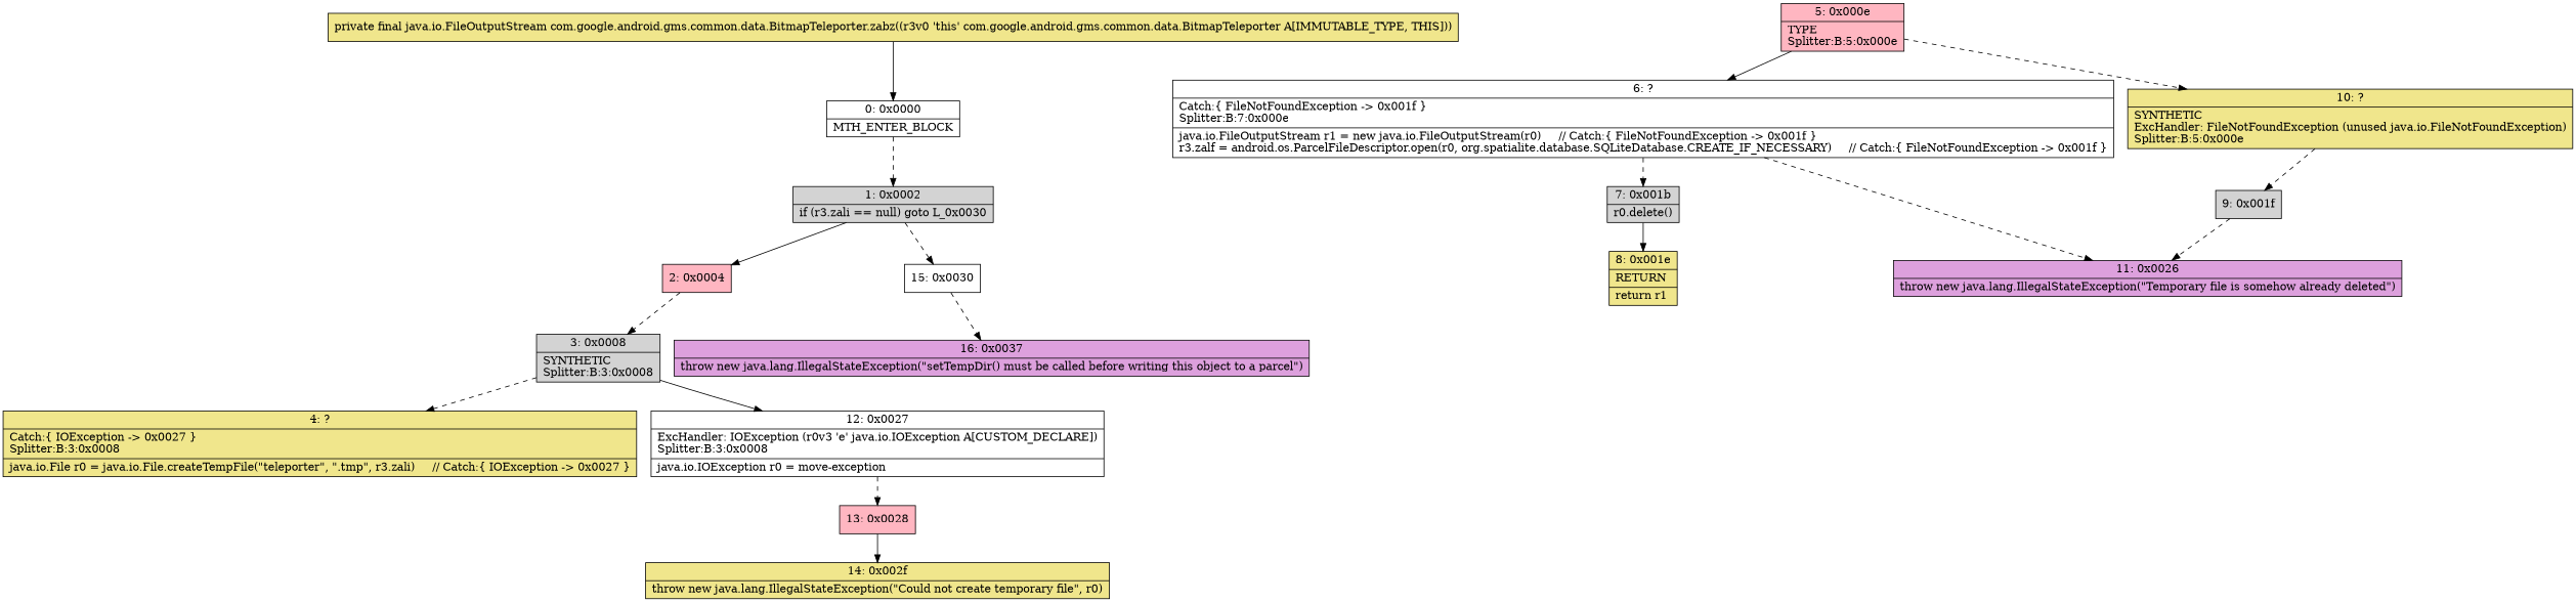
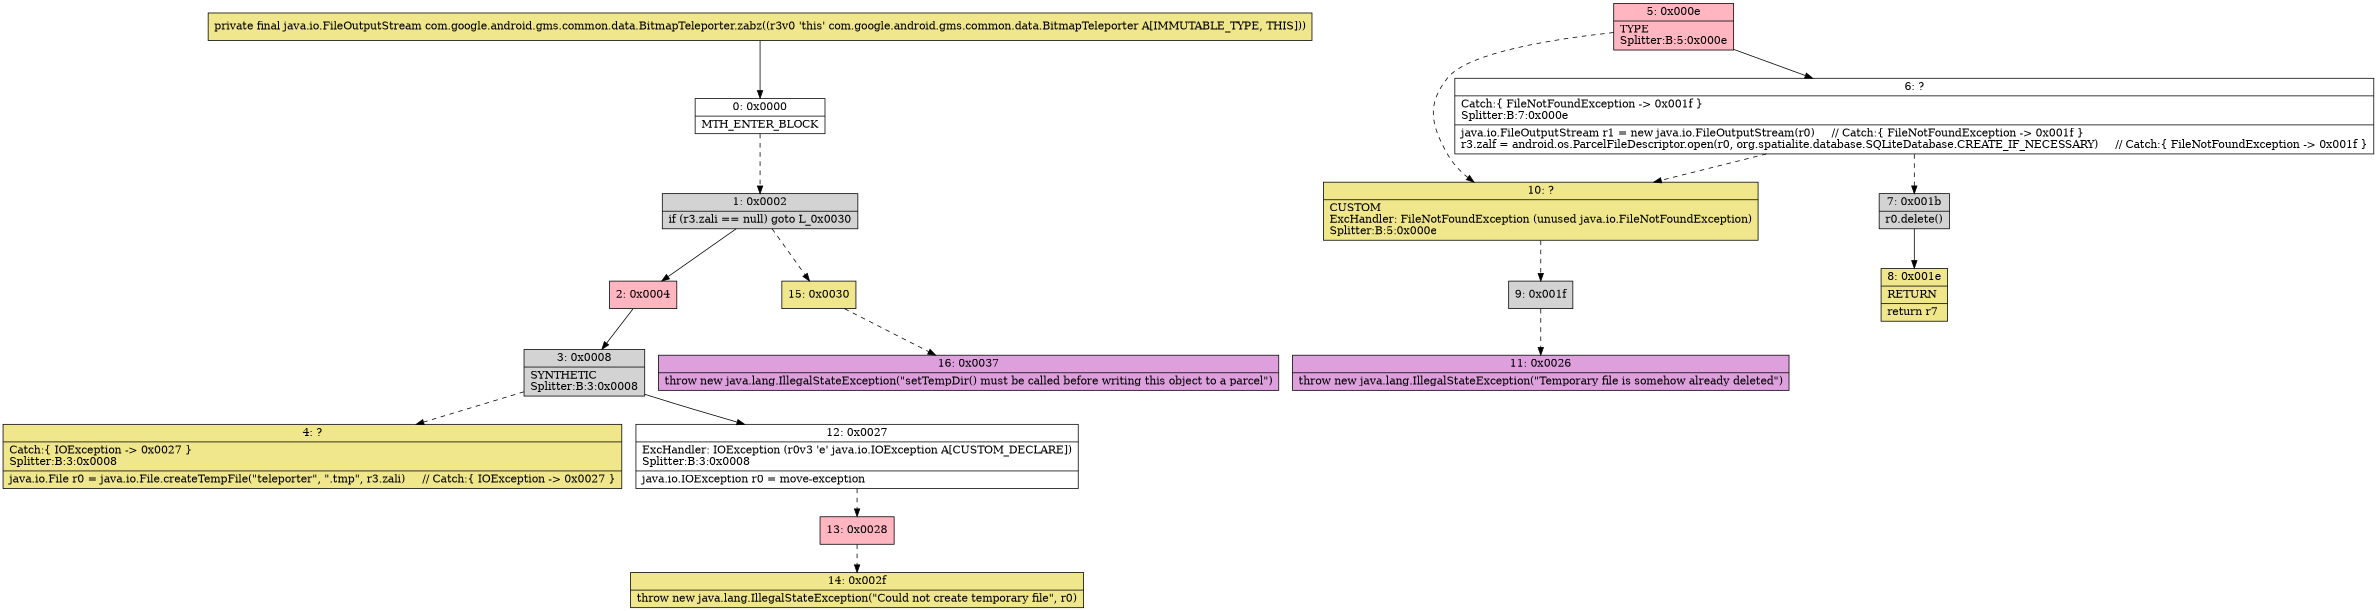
  digraph {
    node [fillcolor=khaki shape=record style=filled]
    edge [style=dashed]
    n1 [fillcolor=white label="{0\:\ 0x0000|MTH_ENTER_BLOCK\l}"]
    n2 [fillcolor=lightgrey label="{1\:\ 0x0002|if (r3.zali == null) goto L_0x0030\l}"]
    n3 [fillcolor=lightpink label="{2\:\ 0x0004}"]
-   n4 [fillcolor=white label="{15\:\ 0x0030}"]
+   n4 [label="{15\:\ 0x0030}"]
    n5 [fillcolor=lightgrey label="{3\:\ 0x0008|SYNTHETIC\lSplitter:B:3:0x0008\l}"]
    n6 [fillcolor=plum label="{16\:\ 0x0037|throw new java.lang.IllegalStateException(\"setTempDir() must be called before writing this object to a parcel\")\l}"]
    n7 [label="{4\:\ ?|Catch:\{ IOException \-\> 0x0027 \}\lSplitter:B:3:0x0008\l|java.io.File r0 = java.io.File.createTempFile(\"teleporter\", \".tmp\", r3.zali)     \/\/ Catch:\{ IOException \-\> 0x0027 \}\l}"]
    n8 [fillcolor=white label="{12\:\ 0x0027|ExcHandler: IOException (r0v3 'e' java.io.IOException A[CUSTOM_DECLARE])\lSplitter:B:3:0x0008\l|java.io.IOException r0 = move\-exception\l}"]
    n9 [fillcolor=lightpink label="{13\:\ 0x0028}"]
    n10 [fillcolor=lightpink label="{5\:\ 0x000e|TYPE\lSplitter:B:5:0x000e\l}"]
    n11 [fillcolor=white label="{6\:\ ?|Catch:\{ FileNotFoundException \-\> 0x001f \}\lSplitter:B:7:0x000e\l|java.io.FileOutputStream r1 = new java.io.FileOutputStream(r0)     \/\/ Catch:\{ FileNotFoundException \-\> 0x001f \}\lr3.zalf = android.os.ParcelFileDescriptor.open(r0, org.spatialite.database.SQLiteDatabase.CREATE_IF_NECESSARY)     \/\/ Catch:\{ FileNotFoundException \-\> 0x001f \}\l}"]
-   n12 [label="{10\:\ ?|SYNTHETIC\lExcHandler: FileNotFoundException (unused java.io.FileNotFoundException)\lSplitter:B:5:0x000e\l}"]
+   n12 [label="{10\:\ ?|CUSTOM\lExcHandler: FileNotFoundException (unused java.io.FileNotFoundException)\lSplitter:B:5:0x000e\l}"]
    n13 [fillcolor=lightgrey label="{7\:\ 0x001b|r0.delete()\l}"]
    n14 [fillcolor=lightgrey label="{9\:\ 0x001f}"]
-   n15 [label="{8\:\ 0x001e|RETURN\l|return r1\l}"]
+   n15 [label="{8\:\ 0x001e|RETURN\l|return r7\l}"]
    n16 [fillcolor=plum label="{11\:\ 0x0026|throw new java.lang.IllegalStateException(\"Temporary file is somehow already deleted\")\l}"]
    n17 [label="{14\:\ 0x002f|throw new java.lang.IllegalStateException(\"Could not create temporary file\", r0)\l}"]
    n18 [label="{private final java.io.FileOutputStream com.google.android.gms.common.data.BitmapTeleporter.zabz((r3v0 'this' com.google.android.gms.common.data.BitmapTeleporter A[IMMUTABLE_TYPE, THIS])) }"]
    n1 -> n2
    n2 -> n3 [style=solid]
    n2 -> n4
-   n3 -> n5
+   n3 -> n5 [style=solid]
    n4 -> n6
    n5 -> n7
    n5 -> n8 [style=solid]
    n8 -> n9
-   n9 -> n17 [style=solid]
+   n9 -> n17
    n10 -> n11 [style=solid]
    n10 -> n12
-   n11 -> n16
+   n11 -> n12
    n11 -> n13
    n12 -> n14
    n13 -> n15 [style=solid]
    n14 -> n16
    n18 -> n1 [style=solid]
  }
